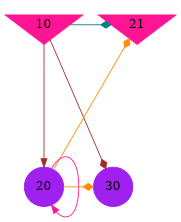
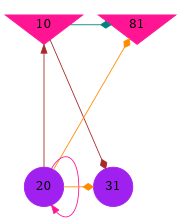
  digraph {
    ranksep=2.0
    node [color=deeppink shape=invtriangle style=filled]
    edge [arrowhead=diamond color=brown]
    n1 [label=10]
-   21
+   21 [label=81]
    n3 [color=purple label=20 shape=circle]
-   31 [color=purple shape=circle label=30]
+   31 [color=purple shape=circle]
    subgraph sub_1 {
      rank=same
      n1
      21
    }
    subgraph sub_2 {
      rank=same
    }
    subgraph sub_3 {
      rank=same
      n3
      31
    }
    n1 -> 21 [color=teal]
-   n1 -> n3 [arrowhead=normal]
+   n3 -> n1 [arrowhead=normal]
    n1 -> 31
    n3 -> 21 [color=darkorange]
    n3 -> n3 [arrowhead=normal color=deeppink]
    n3 -> 31 [color=darkorange]
  }
